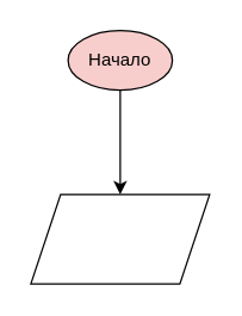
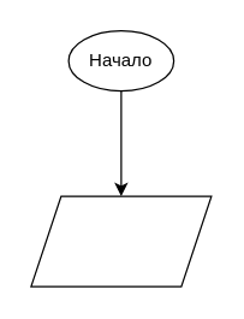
  <mxCell id="0" />
  <mxCell id="1" parent="0" />
  <mxCell id="2" value="" style="edgeStyle=orthogonalEdgeStyle;rounded=0;orthogonalLoop=1;jettySize=auto;html=1;" edge="1" parent="1" source="3" target="4"><mxGeometry relative="1" as="geometry" /></mxCell>
- <mxCell id="3" value="&lt;font style=&quot;vertical-align: inherit;&quot;&gt;&lt;font style=&quot;vertical-align: inherit;&quot;&gt;Начало&lt;br&gt;&lt;/font&gt;&lt;/font&gt;" style="ellipse;whiteSpace=wrap;html=1;fillColor=#f8cecc;" vertex="1" parent="1"><mxGeometry x="45" y="20" width="70" height="40" as="geometry" /></mxCell>
+ <mxCell id="3" value="&lt;font style=&quot;vertical-align: inherit;&quot;&gt;&lt;font style=&quot;vertical-align: inherit;&quot;&gt;Начало&lt;br&gt;&lt;/font&gt;&lt;/font&gt;" style="ellipse;whiteSpace=wrap;html=1;" vertex="1" parent="1"><mxGeometry x="45" y="20" width="70" height="40" as="geometry" /></mxCell>
  <mxCell id="4" value="" style="shape=parallelogram;perimeter=parallelogramPerimeter;whiteSpace=wrap;html=1;fixedSize=1;" vertex="1" parent="1"><mxGeometry x="20" y="130" width="120" height="60" as="geometry" /></mxCell>
